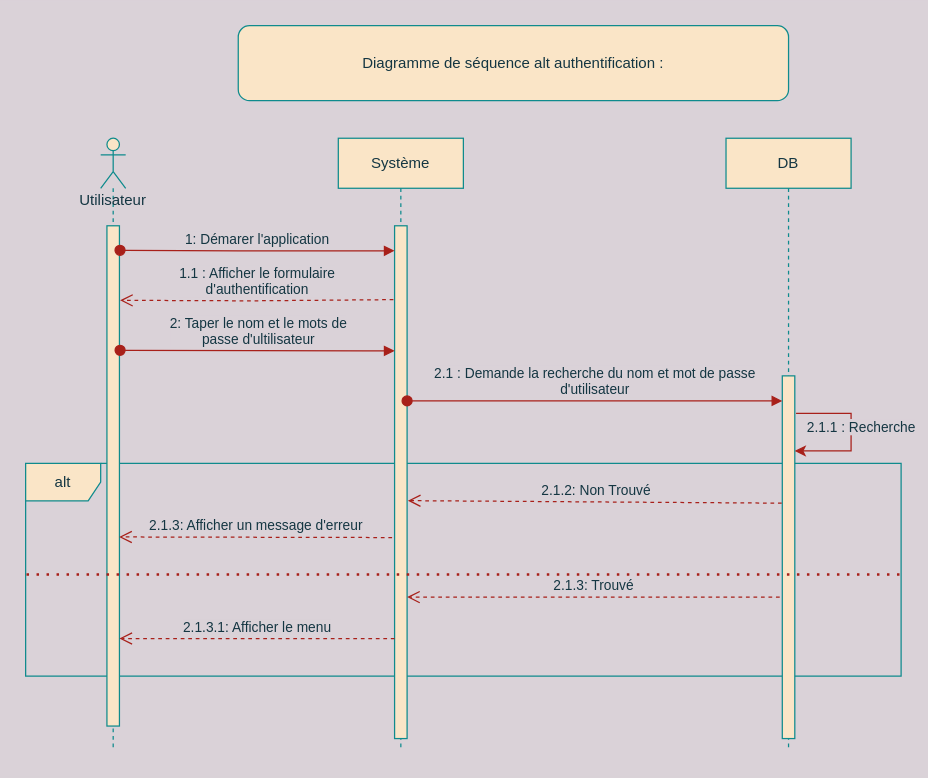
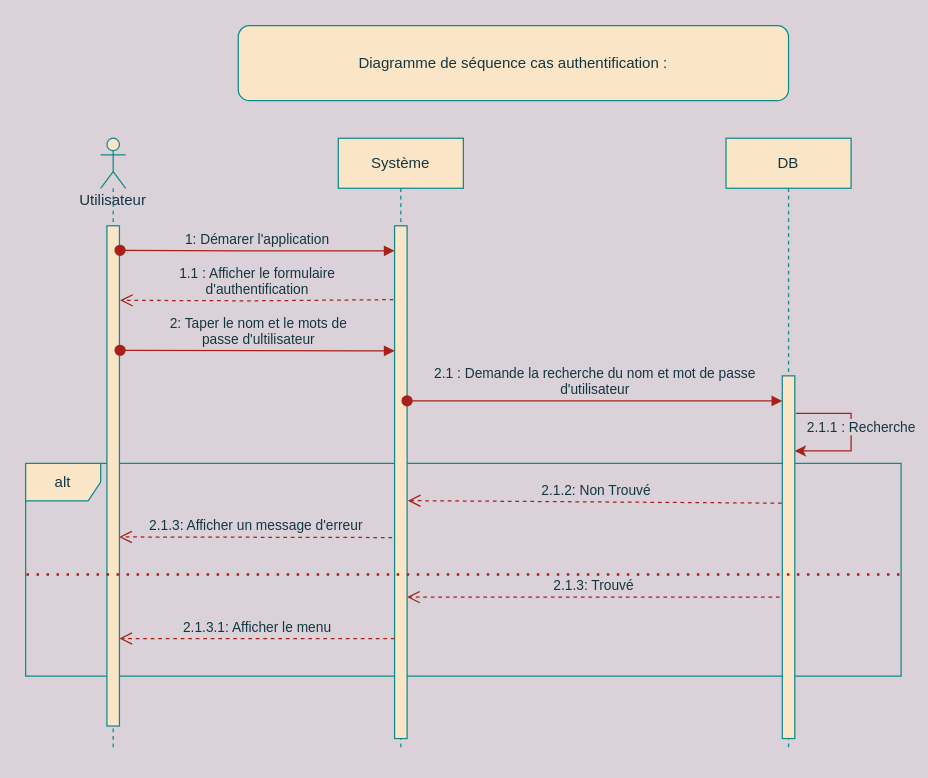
  <mxCell id="0" />
  <mxCell id="1" parent="0" />
  <mxCell id="2" value="alt" style="shape=umlFrame;whiteSpace=wrap;html=1;fillColor=#FAE5C7;strokeColor=#0F8B8D;fontColor=#143642;" parent="1" vertex="1"><mxGeometry x="20" y="370" width="700" height="170" as="geometry" /></mxCell>
  <mxCell id="3" value="Utilisateur" style="shape=umlLifeline;participant=umlActor;perimeter=lifelinePerimeter;whiteSpace=wrap;html=1;container=1;collapsible=0;recursiveResize=0;verticalAlign=top;spacingTop=36;outlineConnect=0;fillColor=#FAE5C7;strokeColor=#0F8B8D;fontColor=#143642;" parent="1" vertex="1"><mxGeometry x="80" y="110" width="20" height="490" as="geometry" /></mxCell>
  <mxCell id="4" value="" style="html=1;points=[];perimeter=orthogonalPerimeter;fillColor=#FAE5C7;strokeColor=#0F8B8D;fontColor=#143642;" parent="3" vertex="1"><mxGeometry x="5" y="70" width="10" height="400" as="geometry" /></mxCell>
  <mxCell id="5" value="Système" style="shape=umlLifeline;perimeter=lifelinePerimeter;whiteSpace=wrap;html=1;container=1;collapsible=0;recursiveResize=0;outlineConnect=0;fillColor=#FAE5C7;strokeColor=#0F8B8D;fontColor=#143642;" parent="1" vertex="1"><mxGeometry x="270" y="110" width="100" height="490" as="geometry" /></mxCell>
  <mxCell id="6" value="" style="html=1;points=[];perimeter=orthogonalPerimeter;fillColor=#FAE5C7;strokeColor=#0F8B8D;fontColor=#143642;" parent="5" vertex="1"><mxGeometry x="45" y="70" width="10" height="410" as="geometry" /></mxCell>
  <mxCell id="7" value="2.1.3.1: Afficher le menu" style="html=1;verticalAlign=bottom;endArrow=open;dashed=1;endSize=8;rounded=0;labelBackgroundColor=#DAD2D8;strokeColor=#A8201A;fontColor=#143642;" parent="5" target="4" edge="1"><mxGeometry relative="1" as="geometry"><mxPoint x="45" y="400" as="sourcePoint" /><mxPoint x="-35" y="400" as="targetPoint" /></mxGeometry></mxCell>
  <mxCell id="8" value="1: Démarer l'application" style="html=1;verticalAlign=bottom;startArrow=oval;endArrow=block;startSize=8;rounded=0;exitX=1.047;exitY=0.049;exitDx=0;exitDy=0;exitPerimeter=0;labelBackgroundColor=#DAD2D8;strokeColor=#A8201A;fontColor=#143642;" parent="1" source="4" target="6" edge="1"><mxGeometry relative="1" as="geometry"><mxPoint x="140" y="190" as="sourcePoint" /><Array as="points"><mxPoint x="190" y="200" /></Array></mxGeometry></mxCell>
  <mxCell id="9" value="1.1 : Afficher le formulaire &lt;br&gt;d'authentification" style="html=1;verticalAlign=bottom;endArrow=open;dashed=1;endSize=8;rounded=0;exitX=-0.096;exitY=0.144;exitDx=0;exitDy=0;exitPerimeter=0;entryX=1.052;entryY=0.149;entryDx=0;entryDy=0;entryPerimeter=0;labelBackgroundColor=#DAD2D8;strokeColor=#A8201A;fontColor=#143642;" parent="1" source="6" target="4" edge="1"><mxGeometry relative="1" as="geometry"><mxPoint x="310" y="240" as="sourcePoint" /><mxPoint x="180" y="260" as="targetPoint" /><Array as="points"><mxPoint x="200" y="240" /></Array></mxGeometry></mxCell>
  <mxCell id="10" value="2: Taper le nom et le mots de &lt;br&gt;passe d'ultilisateur" style="html=1;verticalAlign=bottom;startArrow=oval;endArrow=block;startSize=8;rounded=0;exitX=1.052;exitY=0.249;exitDx=0;exitDy=0;exitPerimeter=0;labelBackgroundColor=#DAD2D8;strokeColor=#A8201A;fontColor=#143642;" parent="1" source="4" target="6" edge="1"><mxGeometry relative="1" as="geometry"><mxPoint x="100" y="280" as="sourcePoint" /><Array as="points"><mxPoint x="290" y="280" /></Array></mxGeometry></mxCell>
  <mxCell id="11" value="DB" style="shape=umlLifeline;perimeter=lifelinePerimeter;whiteSpace=wrap;html=1;container=1;collapsible=0;recursiveResize=0;outlineConnect=0;fillColor=#FAE5C7;strokeColor=#0F8B8D;fontColor=#143642;" parent="1" vertex="1"><mxGeometry x="580" y="110" width="100" height="490" as="geometry" /></mxCell>
  <mxCell id="12" value="" style="html=1;points=[];perimeter=orthogonalPerimeter;fillColor=#FAE5C7;strokeColor=#0F8B8D;fontColor=#143642;" parent="11" vertex="1"><mxGeometry x="45" y="190" width="10" height="290" as="geometry" /></mxCell>
  <mxCell id="13" style="edgeStyle=orthogonalEdgeStyle;rounded=0;orthogonalLoop=1;jettySize=auto;html=1;labelBackgroundColor=#DAD2D8;strokeColor=#A8201A;fontColor=#143642;" parent="11" target="12" edge="1"><mxGeometry relative="1" as="geometry"><mxPoint x="56" y="220" as="sourcePoint" /><Array as="points"><mxPoint x="56" y="220" /><mxPoint x="100" y="220" /><mxPoint x="100" y="250" /></Array></mxGeometry></mxCell>
  <mxCell id="14" value="2.1.1 : Recherche" style="edgeLabel;html=1;align=center;verticalAlign=middle;resizable=0;points=[];labelBackgroundColor=#DAD2D8;fontColor=#143642;" parent="13" vertex="1" connectable="0"><mxGeometry x="0.431" y="-1" relative="1" as="geometry"><mxPoint x="18" y="-19" as="offset" /></mxGeometry></mxCell>
  <mxCell id="15" value="2.1 : Demande la recherche du nom et mot de passe&lt;br&gt;d'utilisateur" style="html=1;verticalAlign=bottom;startArrow=oval;endArrow=block;startSize=8;rounded=0;labelBackgroundColor=#DAD2D8;strokeColor=#A8201A;fontColor=#143642;" parent="1" source="6" target="12" edge="1"><mxGeometry relative="1" as="geometry"><mxPoint x="480" y="306.9" as="sourcePoint" /><Array as="points"><mxPoint x="430" y="320" /></Array></mxGeometry></mxCell>
  <mxCell id="16" value="" style="endArrow=none;dashed=1;html=1;dashPattern=1 3;strokeWidth=2;rounded=0;exitX=0.001;exitY=0.522;exitDx=0;exitDy=0;exitPerimeter=0;entryX=1;entryY=0.522;entryDx=0;entryDy=0;entryPerimeter=0;labelBackgroundColor=#DAD2D8;strokeColor=#A8201A;fontColor=#143642;" parent="1" source="2" target="2" edge="1"><mxGeometry width="50" height="50" relative="1" as="geometry"><mxPoint x="310" y="400" as="sourcePoint" /><mxPoint x="390" y="370" as="targetPoint" /></mxGeometry></mxCell>
  <mxCell id="17" value="2.1.2: Non Trouvé" style="html=1;verticalAlign=bottom;endArrow=open;dashed=1;endSize=8;rounded=0;exitX=-0.047;exitY=0.351;exitDx=0;exitDy=0;exitPerimeter=0;entryX=1.063;entryY=0.536;entryDx=0;entryDy=0;entryPerimeter=0;labelBackgroundColor=#DAD2D8;strokeColor=#A8201A;fontColor=#143642;" parent="1" source="12" target="6" edge="1"><mxGeometry relative="1" as="geometry"><mxPoint x="510" y="370" as="sourcePoint" /><mxPoint x="330" y="400" as="targetPoint" /></mxGeometry></mxCell>
  <mxCell id="18" value="2.1.3: Trouvé" style="html=1;verticalAlign=bottom;endArrow=open;dashed=1;endSize=8;rounded=0;exitX=-0.207;exitY=0.61;exitDx=0;exitDy=0;exitPerimeter=0;labelBackgroundColor=#DAD2D8;strokeColor=#A8201A;fontColor=#143642;" parent="1" source="12" target="6" edge="1"><mxGeometry relative="1" as="geometry"><mxPoint x="510" y="370" as="sourcePoint" /><mxPoint x="330" y="400" as="targetPoint" /></mxGeometry></mxCell>
  <mxCell id="19" value="2.1.3: Afficher un message d'erreur" style="html=1;verticalAlign=bottom;endArrow=open;dashed=1;endSize=8;rounded=0;exitX=-0.2;exitY=0.608;exitDx=0;exitDy=0;exitPerimeter=0;entryX=0.978;entryY=0.622;entryDx=0;entryDy=0;entryPerimeter=0;labelBackgroundColor=#DAD2D8;strokeColor=#A8201A;fontColor=#143642;" parent="1" source="6" target="4" edge="1"><mxGeometry relative="1" as="geometry"><mxPoint x="230" y="430" as="sourcePoint" /><mxPoint x="150" y="430" as="targetPoint" /></mxGeometry></mxCell>
- <mxCell id="20" value="Diagramme de séquence alt authentification :" style="rounded=1;whiteSpace=wrap;html=1;fillColor=#FAE5C7;strokeColor=#0F8B8D;fontColor=#143642;" parent="1" vertex="1"><mxGeometry x="190" y="20" width="440" height="60" as="geometry" /></mxCell>
+ <mxCell id="20" value="Diagramme de séquence cas authentification :" style="rounded=1;whiteSpace=wrap;html=1;fillColor=#FAE5C7;strokeColor=#0F8B8D;fontColor=#143642;" parent="1" vertex="1"><mxGeometry x="190" y="20" width="440" height="60" as="geometry" /></mxCell>
